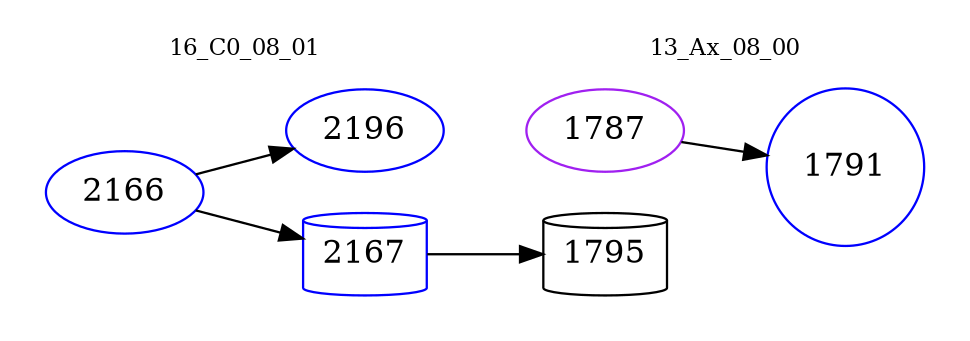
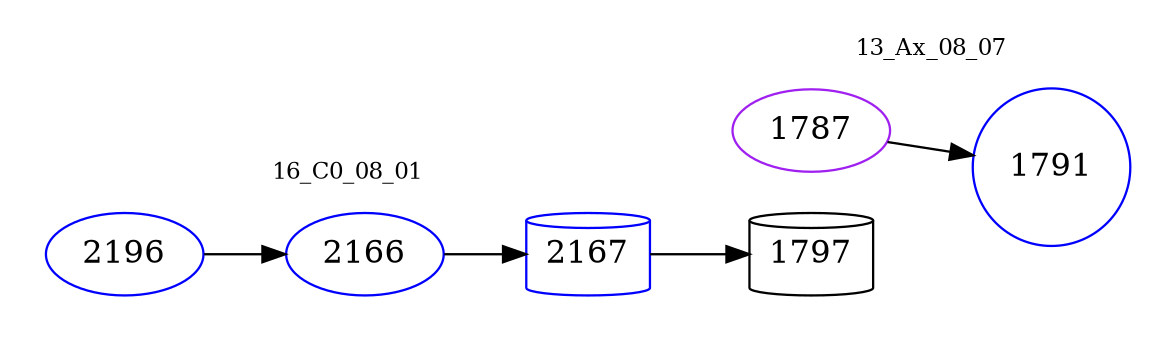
  digraph {
    rankdir=LR
    node [color=blue shape=ellipse]
    edge [color=black]
    n1 [color=purple label=1787]
    n2 [label=1791 shape=circle]
-   n3 [color=black label=1795 shape=cylinder]
+   n3 [color=black label=1797 shape=cylinder]
    n4 [label=2166]
    n5 [label=2167 shape=cylinder]
    n6 [label=2196]
    subgraph cluster_1 {
      color=white
      fontsize=10
-     label="13_Ax_08_00"
+     label="13_Ax_08_07"
      n1
      n2
      n3
    }
    subgraph cluster_2 {
      color=white
      fontsize=10
      label="16_C0_08_01"
      n4
      n5
      n6
    }
    n1 -> n2
    n4 -> n5
-   n4 -> n6
+   n6 -> n4
    n5 -> n3
  }
